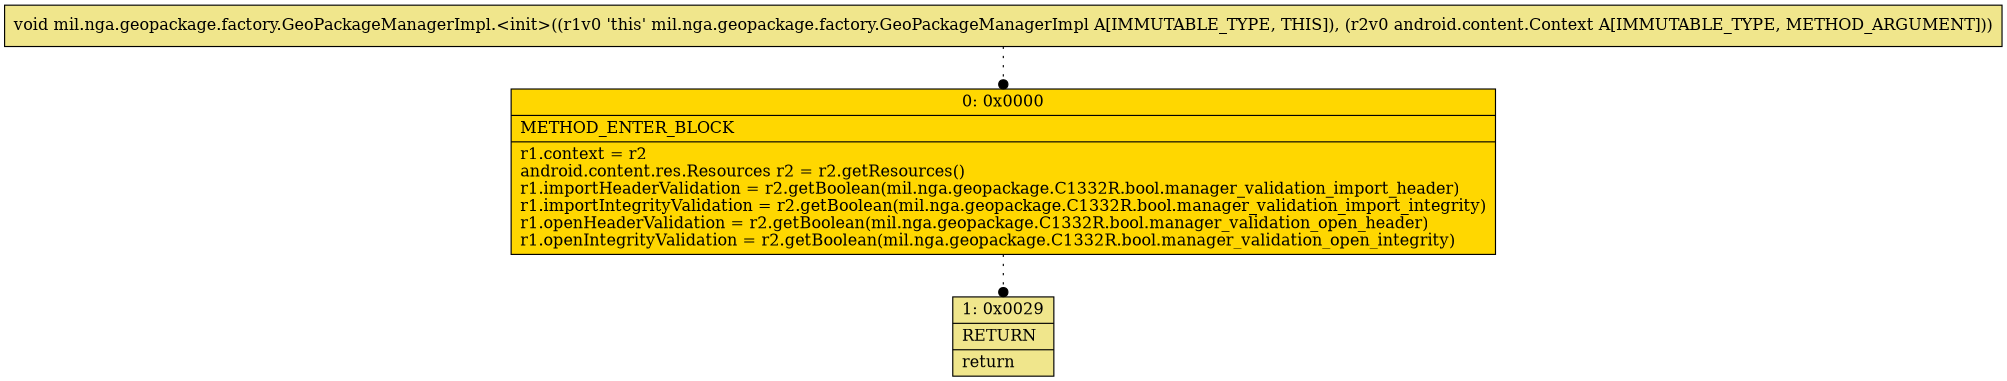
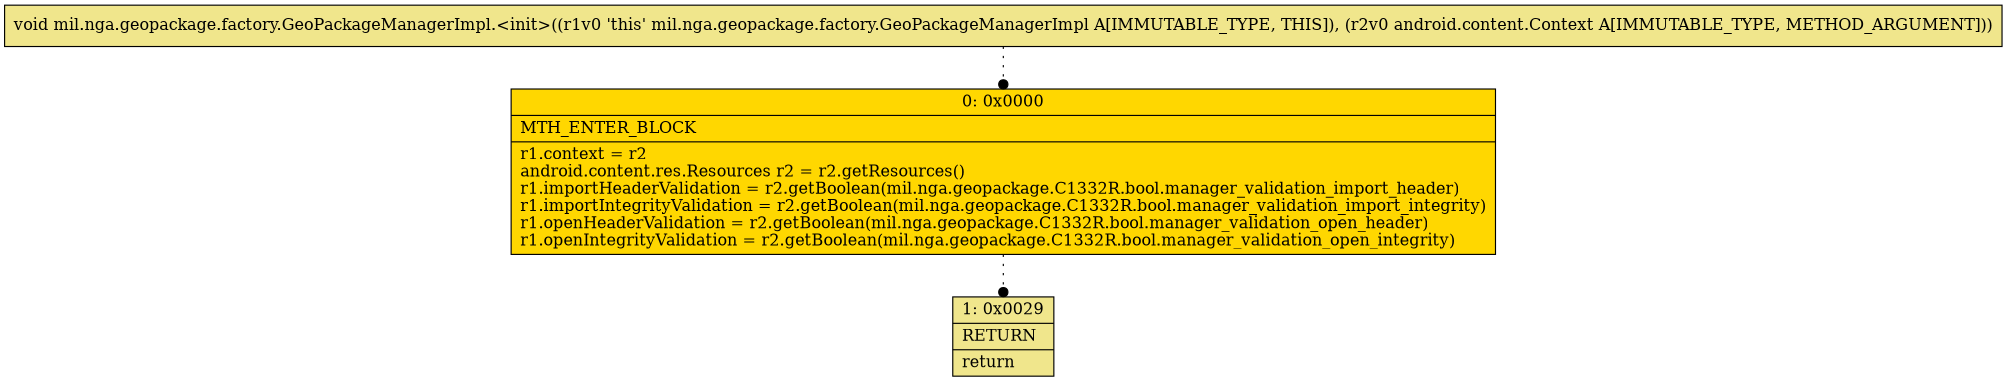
  digraph {
    node [shape=record style=filled fillcolor=khaki]
    edge [style=dotted arrowhead=dot]
-   n1 [label="{0\:\ 0x0000|METHOD_ENTER_BLOCK\l|r1.context = r2\landroid.content.res.Resources r2 = r2.getResources()\lr1.importHeaderValidation = r2.getBoolean(mil.nga.geopackage.C1332R.bool.manager_validation_import_header)\lr1.importIntegrityValidation = r2.getBoolean(mil.nga.geopackage.C1332R.bool.manager_validation_import_integrity)\lr1.openHeaderValidation = r2.getBoolean(mil.nga.geopackage.C1332R.bool.manager_validation_open_header)\lr1.openIntegrityValidation = r2.getBoolean(mil.nga.geopackage.C1332R.bool.manager_validation_open_integrity)\l}" fillcolor=gold]
+   n1 [label="{0\:\ 0x0000|MTH_ENTER_BLOCK\l|r1.context = r2\landroid.content.res.Resources r2 = r2.getResources()\lr1.importHeaderValidation = r2.getBoolean(mil.nga.geopackage.C1332R.bool.manager_validation_import_header)\lr1.importIntegrityValidation = r2.getBoolean(mil.nga.geopackage.C1332R.bool.manager_validation_import_integrity)\lr1.openHeaderValidation = r2.getBoolean(mil.nga.geopackage.C1332R.bool.manager_validation_open_header)\lr1.openIntegrityValidation = r2.getBoolean(mil.nga.geopackage.C1332R.bool.manager_validation_open_integrity)\l}" fillcolor=gold]
    n2 [label="{1\:\ 0x0029|RETURN\l|return\l}"]
    n3 [label="{void mil.nga.geopackage.factory.GeoPackageManagerImpl.\<init\>((r1v0 'this' mil.nga.geopackage.factory.GeoPackageManagerImpl A[IMMUTABLE_TYPE, THIS]), (r2v0 android.content.Context A[IMMUTABLE_TYPE, METHOD_ARGUMENT])) }"]
    n1 -> n2
    n3 -> n1
  }
